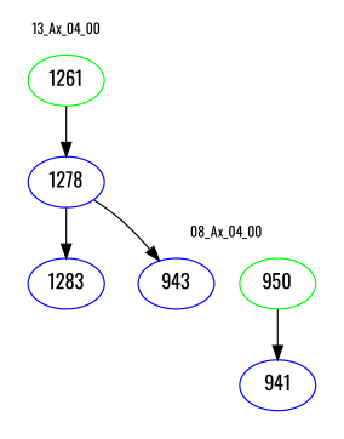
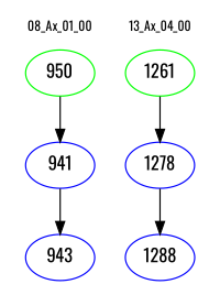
  digraph {
    fontname=Oswald
    node [color=blue fontname=Oswald]
    edge [color=black fontname=Oswald]
    n1 [color=green label=950]
    n2 [label=941]
    n3 [label=943]
    n4 [color=green label=1261]
    n5 [label=1278]
-   n6 [label=1283]
+   n6 [label=1288]
    subgraph cluster_1 {
      color=white
      fontsize=10
-     label="08_Ax_04_00"
+     label="08_Ax_01_00"
      n1
      n2
      n3
    }
    subgraph cluster_2 {
      color=white
      fontsize=10
      label="13_Ax_04_00"
      n4
      n5
      n6
    }
    n1 -> n2
-   n5 -> n3
+   n2 -> n3
    n4 -> n5
    n5 -> n6
  }
